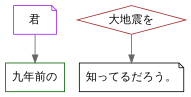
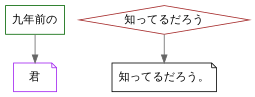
  digraph {
    node [shape=note]
    edge [color=gray40]
    n1 [color=purple label="君"]
    n2 [color=darkgreen label="九年前の" shape=box]
-   n3 [color=brown label="大地震を" shape=diamond]
+   n3 [color=brown label="知ってるだろう" shape=diamond]
    n4 [color=black label="知ってるだろう。"]
-   n1 -> n2
+   n2 -> n1
    n3 -> n4
  }
